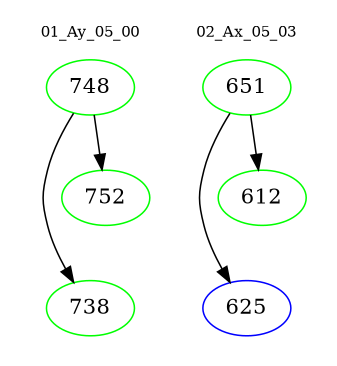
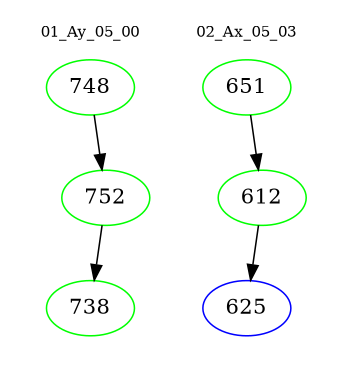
  digraph {
    node [color=green]
    edge [color=black]
    n1 [label=748]
    n2 [label=738]
    n3 [label=752]
    n4 [label=651]
    n5 [color=blue label=625]
    n6 [label=612]
    subgraph cluster_1 {
      color=white
      fontsize=10
      label="01_Ay_05_00"
      n1
      n2
      n3
    }
    subgraph cluster_2 {
      color=white
      fontsize=10
      label="02_Ax_05_03"
      n4
      n5
      n6
    }
-   n1 -> n2
+   n3 -> n2
    n1 -> n3
-   n4 -> n5
+   n6 -> n5
    n4 -> n6
  }
